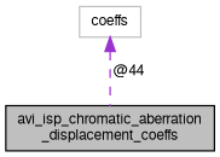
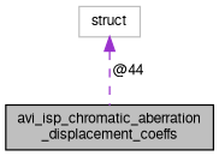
  digraph {
    node [fontname=FreeSans fontsize=10 shape=record style=filled]
    n1 [color=black fillcolor=grey75 fontcolor=black height=0.2 label="avi_isp_chromatic_aberration\l_displacement_coeffs" width=0.4]
-   n2 [color=grey75 fillcolor=white height=0.2 label=coeffs width=0.4]
+   n2 [color=grey75 fillcolor=white height=0.2 label=struct width=0.4]
    n2 -> n1 [color=darkorchid3 dir=back fontname=FreeSans fontsize=10 label=" @44" labelfontname=FreeSans labelfontsize=10 style=dashed]
  }
